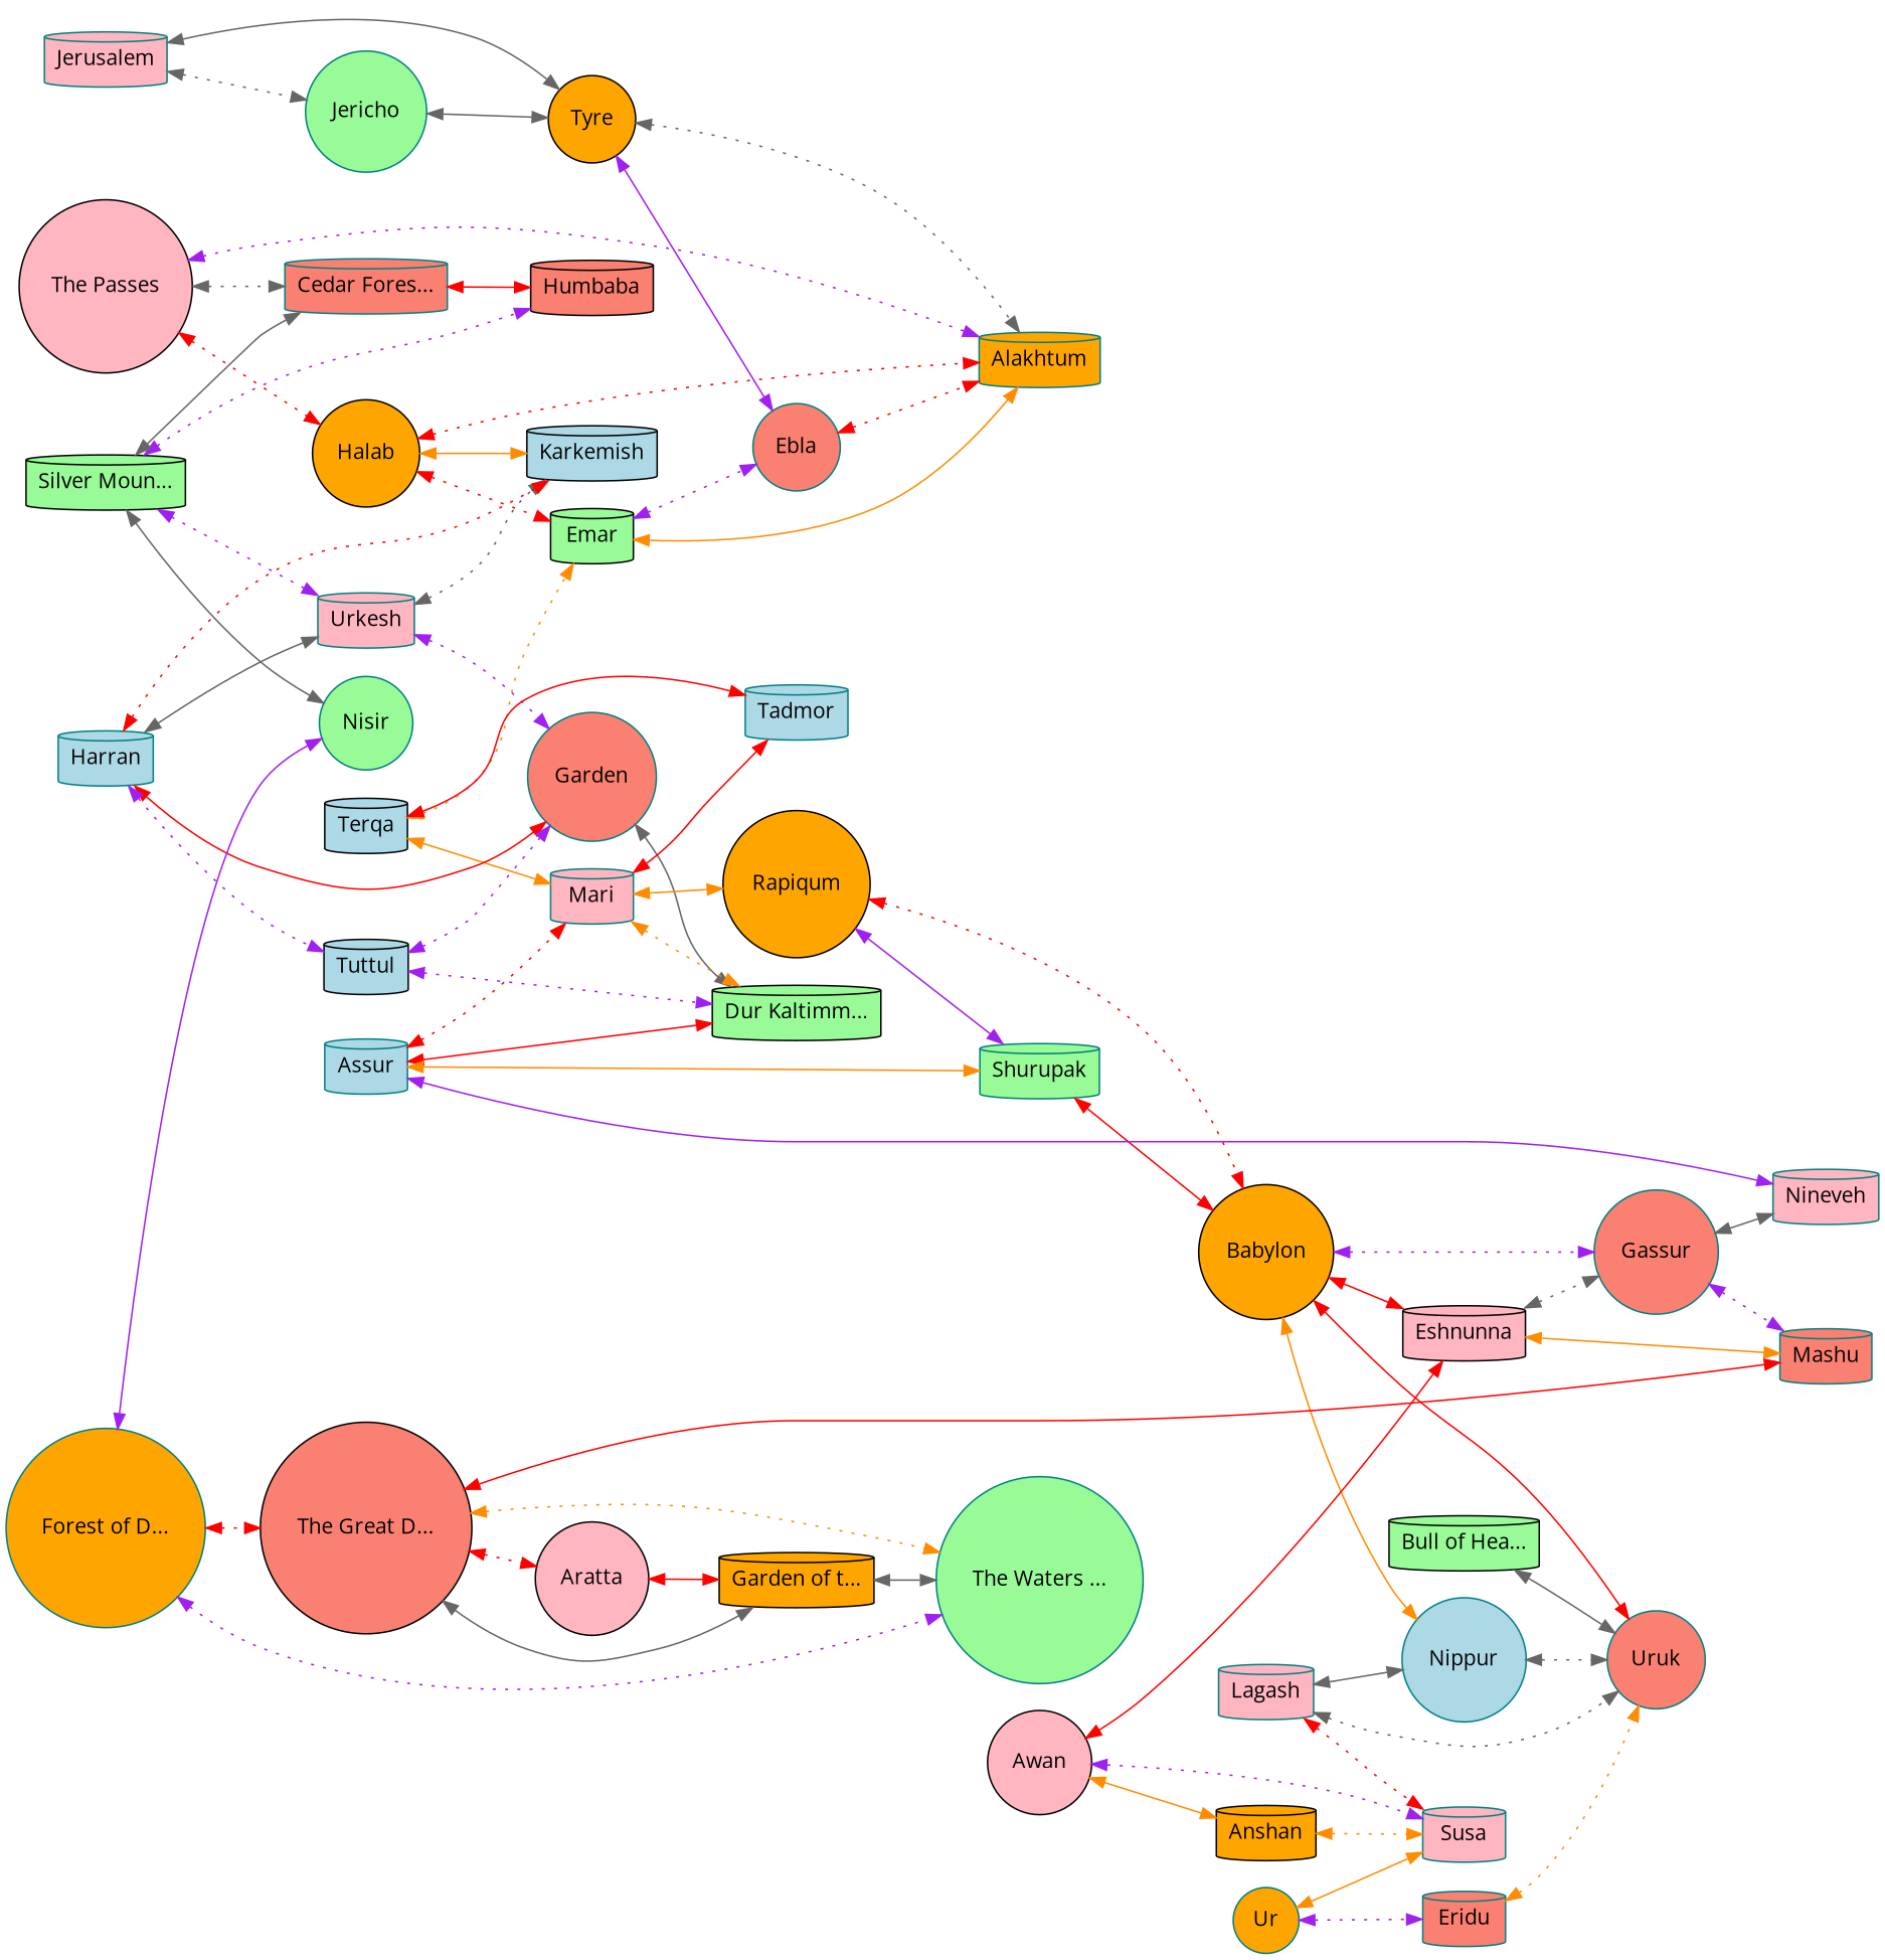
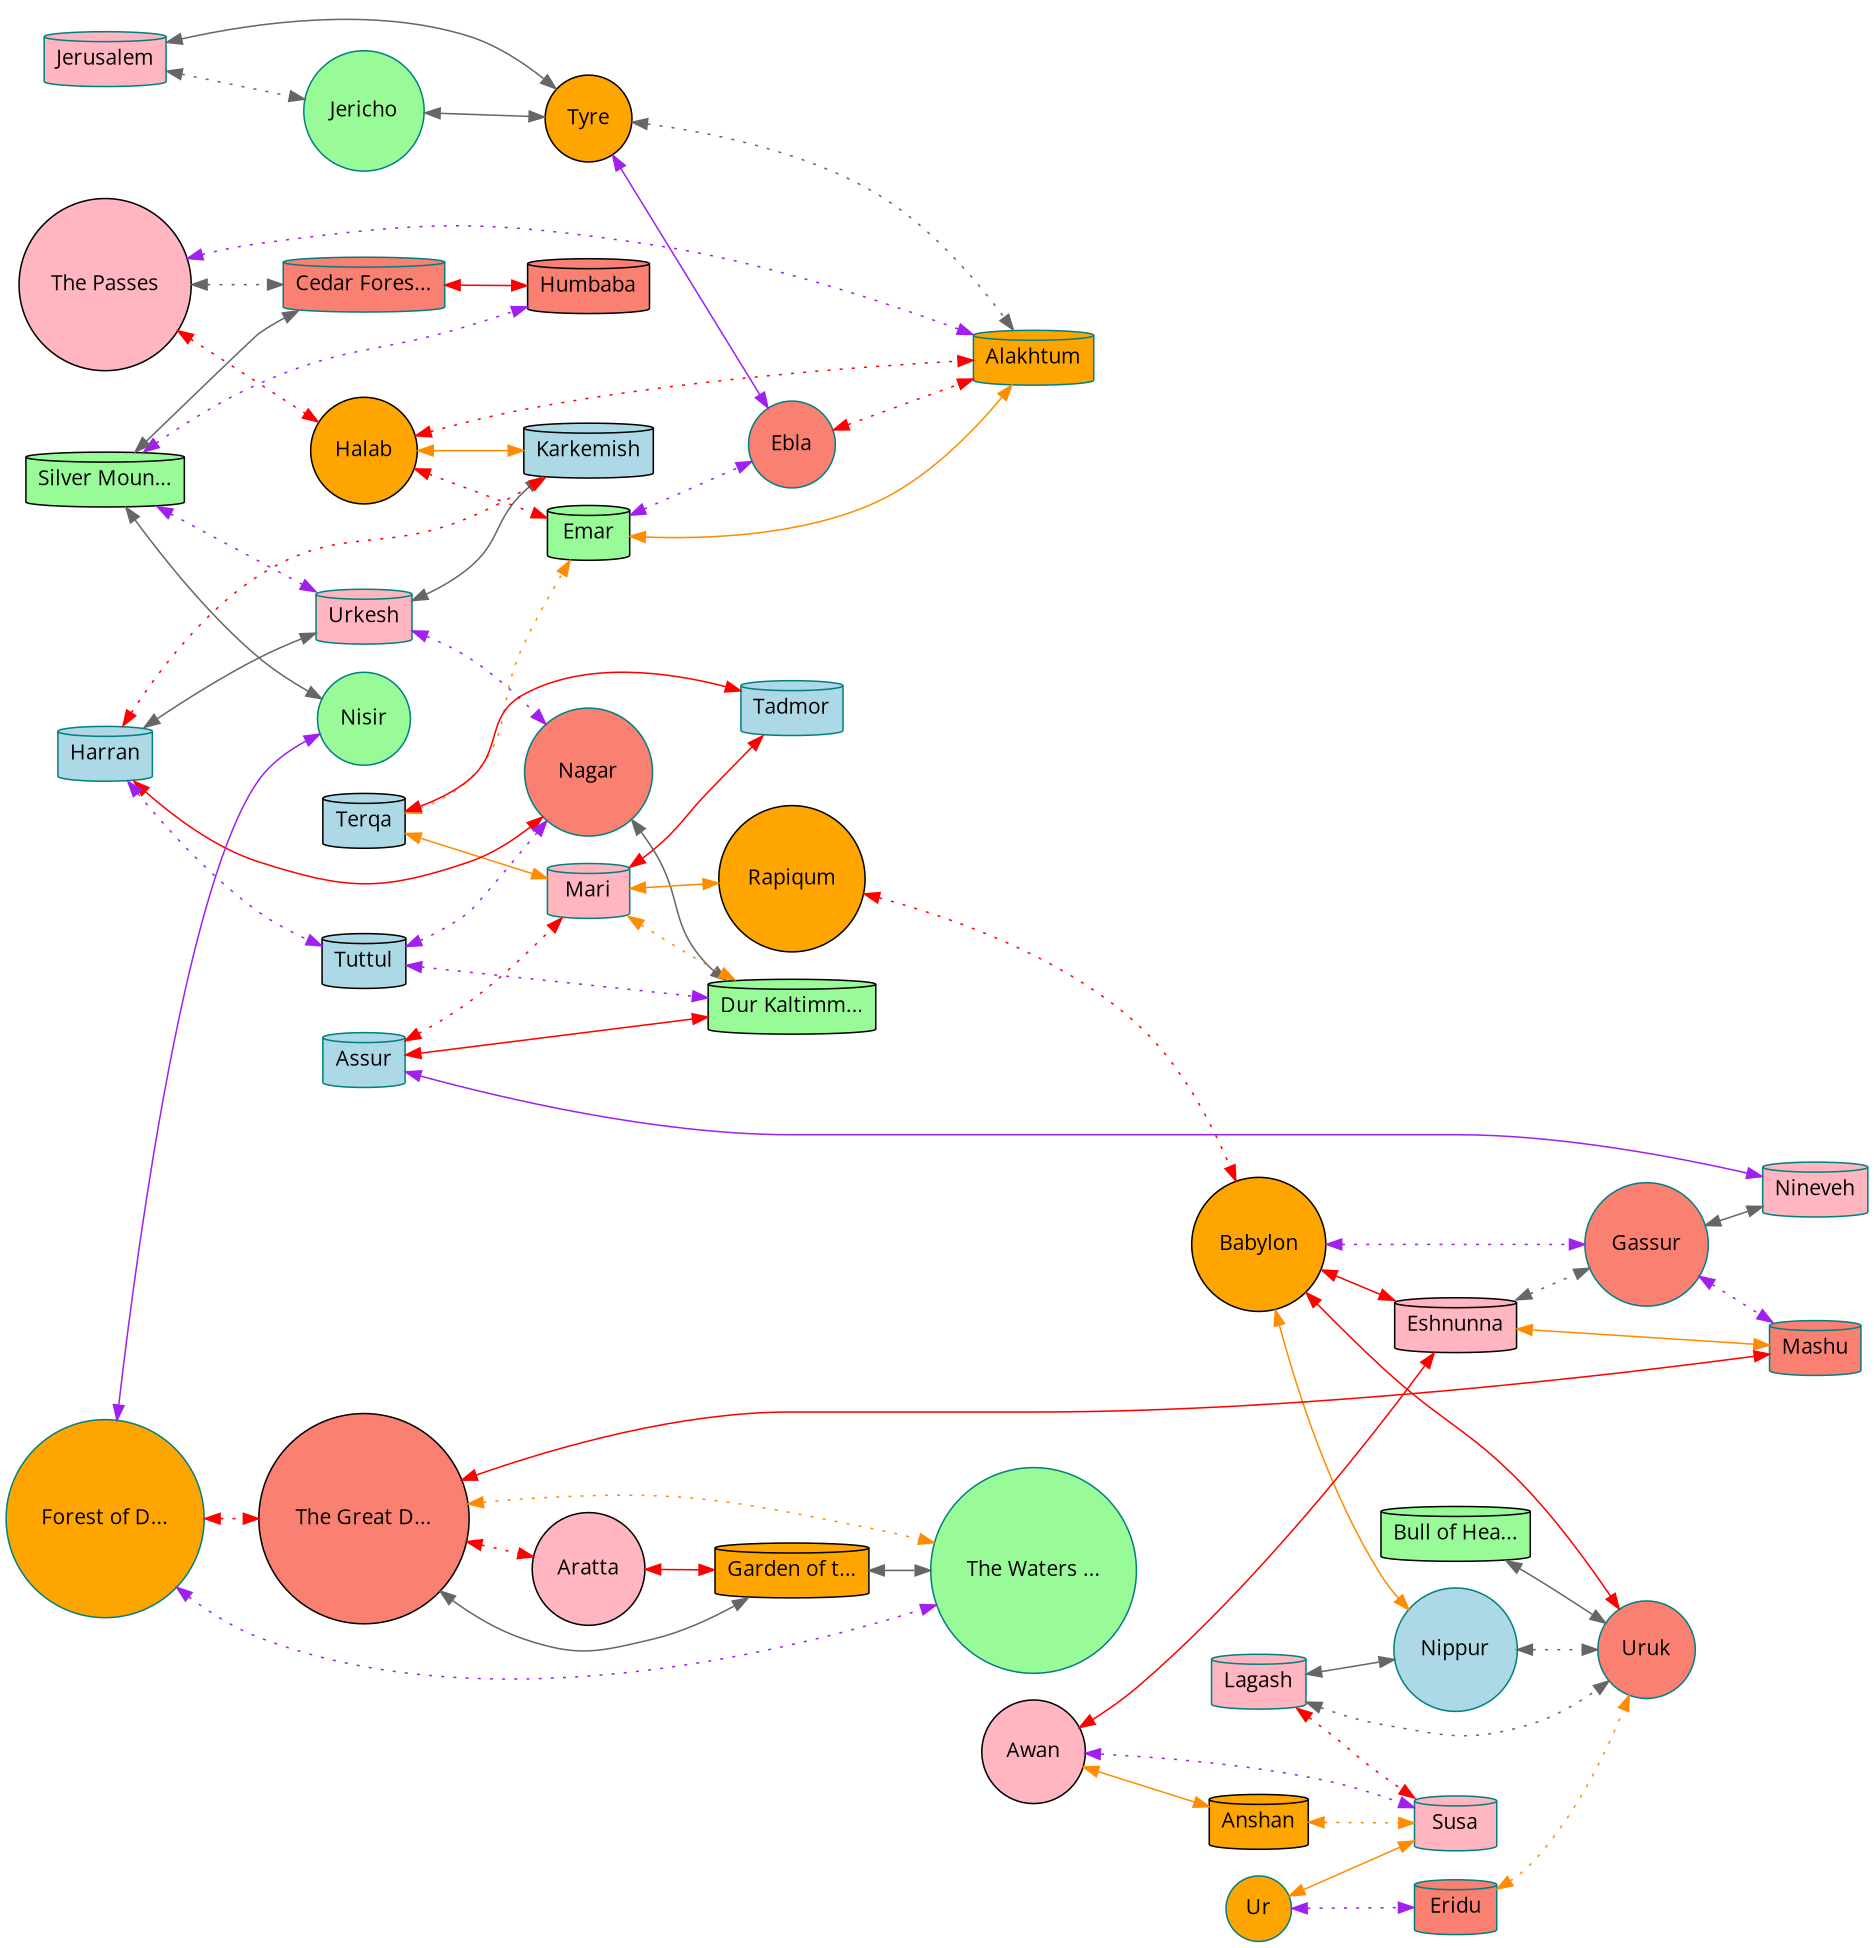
  graph {
    fontname="Open Sans"
    rankdir=LR
    node [color=teal fillcolor=lightpink fontname="Open Sans" shape=cylinder style=filled]
    edge [color=red dir=both fontname="Open Sans" style=solid]
    n1 [color=black fillcolor=salmon label=Humbaba]
    n2 [fillcolor=salmon label="Cedar Fores..."]
    n3 [color=black fillcolor=palegreen label="Silver Moun..."]
    n4 [label=Urkesh]
    n5 [fillcolor=palegreen label=Nisir shape=circle]
    n6 [color=black fillcolor=lightblue label=Karkemish]
-   n7 [fillcolor=salmon label=Garden shape=circle]
+   n7 [fillcolor=salmon label=Nagar shape=circle]
    n8 [color=black label="The Passes" shape=circle]
    n9 [fillcolor=orange label=Alakhtum]
    n10 [color=black fillcolor=orange label=Halab shape=circle]
    n11 [color=black fillcolor=palegreen label=Emar]
    n12 [color=black fillcolor=orange label=Tyre shape=circle]
    n13 [fillcolor=salmon label=Ebla shape=circle]
    n14 [label=Jerusalem]
    n15 [fillcolor=palegreen label=Jericho shape=circle]
    n16 [color=black fillcolor=lightblue label=Terqa]
    n17 [fillcolor=lightblue label=Tadmor]
    n18 [label=Mari]
    n19 [color=black fillcolor=orange label=Rapiqum shape=circle]
    n20 [color=black fillcolor=palegreen label="Dur Kaltimm..."]
-   n21 [fillcolor=palegreen label=Shurupak]
    n22 [color=black fillcolor=orange label=Babylon shape=circle]
    n23 [fillcolor=salmon label=Gassur shape=circle]
    n24 [fillcolor=salmon label=Uruk shape=circle]
    n25 [fillcolor=lightblue label=Nippur shape=circle]
    n26 [color=black label=Eshnunna]
    n27 [fillcolor=lightblue label=Harran]
    n28 [color=black fillcolor=lightblue label=Tuttul]
    n29 [fillcolor=lightblue label=Assur]
    n30 [label=Nineveh]
    n31 [fillcolor=salmon label=Mashu]
    n32 [label=Lagash]
    n33 [label=Susa]
    n34 [fillcolor=salmon label=Eridu]
    n35 [fillcolor=orange label=Ur shape=circle]
    n36 [color=black fillcolor=orange label=Anshan]
    n37 [color=black label=Awan shape=circle]
    n38 [color=black fillcolor=salmon label="The Great D..." shape=circle]
    n39 [color=black label=Aratta shape=circle]
    n40 [color=black fillcolor=orange label="Garden of t..."]
    n41 [fillcolor=palegreen label="The Waters ..." shape=circle]
    n42 [fillcolor=orange label="Forest of D..." shape=circle]
    n43 [color=black fillcolor=palegreen label="Bull of Hea..."]
    n2 -- n1
    n3 -- n1 [color=purple style=dotted]
    n3 -- n2 [color=gray40]
    n3 -- n4 [color=purple style=dotted]
    n3 -- n5 [color=gray40]
-   n4 -- n6 [color=gray40 style=dotted]
+   n4 -- n6 [color=gray40]
    n4 -- n7 [color=purple style=dotted]
    n7 -- n20 [color=gray40]
    n8 -- n2 [color=gray40 style=dotted]
    n8 -- n9 [color=purple style=dotted]
    n8 -- n10 [style=dotted]
    n10 -- n6 [color=darkorange]
    n10 -- n9 [style=dotted]
    n10 -- n11 [style=dotted]
    n11 -- n9 [color=darkorange]
    n11 -- n13 [color=purple style=dotted]
    n12 -- n9 [color=gray40 style=dotted]
    n12 -- n13 [color=purple]
    n13 -- n9 [style=dotted]
    n14 -- n12 [color=gray40]
    n14 -- n15 [color=gray40 style=dotted]
    n15 -- n12 [color=gray40]
    n16 -- n11 [color=darkorange style=dotted]
    n16 -- n17
    n16 -- n18 [color=darkorange]
    n18 -- n17
    n18 -- n19 [color=darkorange]
    n18 -- n20 [color=darkorange style=dotted]
-   n19 -- n21 [color=purple]
    n19 -- n22 [style=dotted]
-   n21 -- n22
    n22 -- n23 [color=purple style=dotted]
    n22 -- n24
    n22 -- n25 [color=darkorange]
    n22 -- n26
    n23 -- n30 [color=gray40]
    n23 -- n31 [color=purple style=dotted]
    n25 -- n24 [color=gray40 style=dotted]
    n26 -- n23 [color=gray40 style=dotted]
    n26 -- n31 [color=darkorange]
    n27 -- n4 [color=gray40]
    n27 -- n6 [style=dotted]
    n27 -- n7
    n27 -- n28 [color=purple style=dotted]
    n28 -- n7 [color=purple style=dotted]
    n28 -- n20 [color=purple style=dotted]
    n29 -- n18 [style=dotted]
    n29 -- n20
-   n29 -- n21 [color=darkorange]
    n29 -- n30 [color=purple]
    n32 -- n24 [color=gray40 style=dotted]
    n32 -- n25 [color=gray40]
    n32 -- n33 [style=dotted]
    n34 -- n24 [color=darkorange style=dotted]
    n35 -- n33 [color=darkorange]
    n35 -- n34 [color=purple style=dotted]
    n36 -- n33 [color=darkorange style=dotted]
    n37 -- n26
    n37 -- n33 [color=purple style=dotted]
    n37 -- n36 [color=darkorange]
    n38 -- n31
    n38 -- n39 [style=dotted]
    n38 -- n40 [color=gray40]
    n38 -- n41 [color=darkorange style=dotted]
    n39 -- n40
    n40 -- n41 [color=gray40]
    n42 -- n5 [color=purple]
    n42 -- n38 [style=dotted]
    n42 -- n41 [color=purple style=dotted]
    n43 -- n24 [color=gray40]
  }
